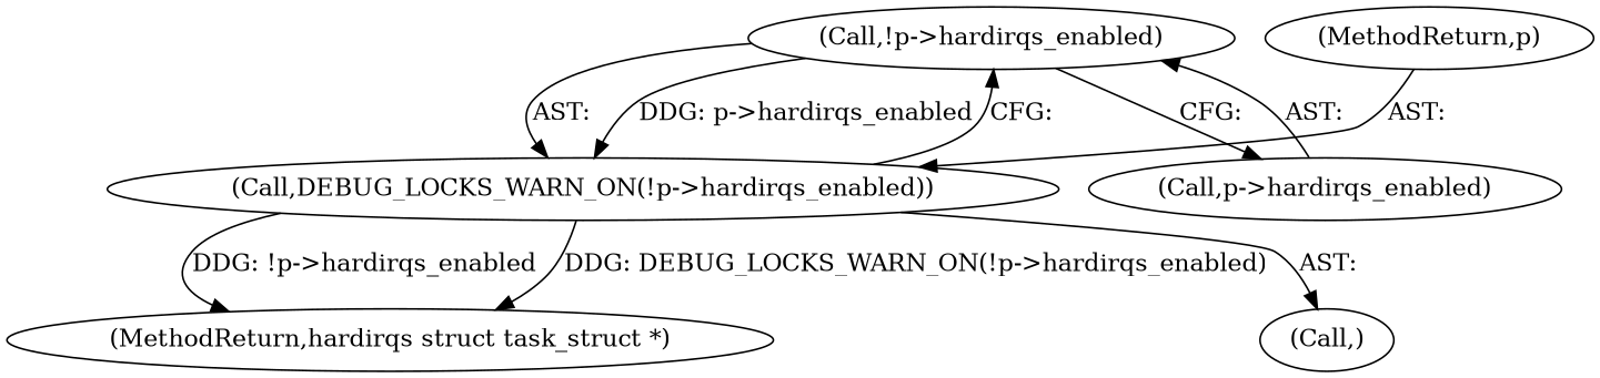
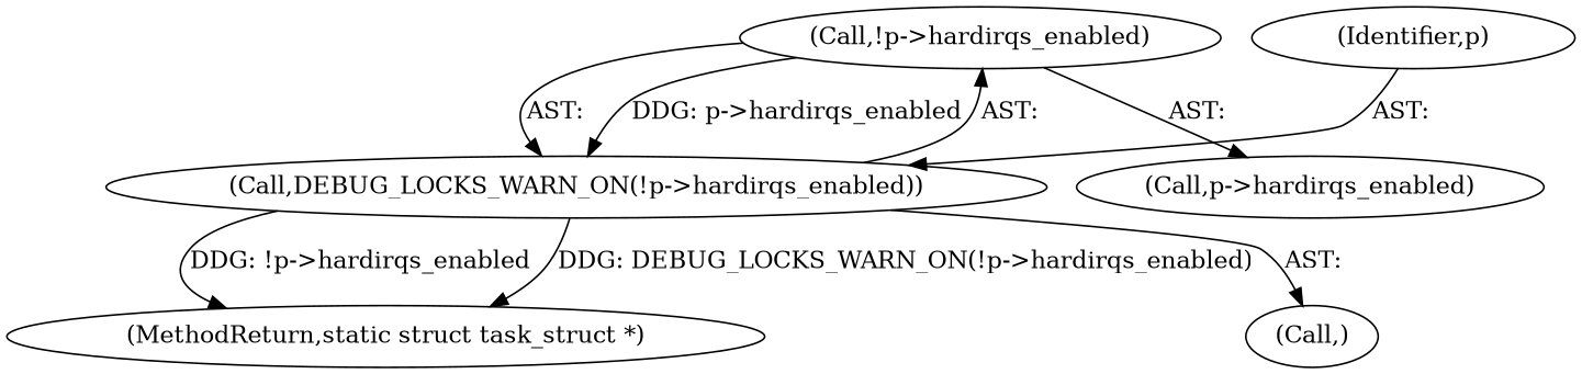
  digraph {
    n1 [label="(Call,!p->hardirqs_enabled)"]
    n2 [label="(Call,DEBUG_LOCKS_WARN_ON(!p->hardirqs_enabled))"]
    n3 [label="(Call,p->hardirqs_enabled)"]
-   n4 [label="(MethodReturn,hardirqs struct task_struct *)"]
+   n4 [label="(MethodReturn,static struct task_struct *)"]
    n5 [label="(Call,)"]
-   n6 [label="(MethodReturn,p)"]
+   n6 [label="(Identifier,p)"]
    n1 -> n2 [label="AST: "]
    n1 -> n2 [label="DDG: p->hardirqs_enabled"]
-   n1 -> n3 [label="CFG: "]
-   n2 -> n1 [label="CFG: "]
+   n1 -> n3 [label="AST: "]
+   n2 -> n1 [label="AST: "]
    n2 -> n4 [label="DDG: DEBUG_LOCKS_WARN_ON(!p->hardirqs_enabled)"]
    n2 -> n4 [label="DDG: !p->hardirqs_enabled"]
    n2 -> n5 [label="AST: "]
-   n3 -> n1 [label="AST: "]
    n6 -> n2 [label="AST: "]
  }
